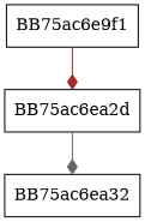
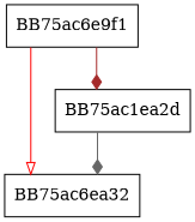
  digraph {
    splines=ortho
    node [shape=box]
    edge [arrowhead=diamond]
    n1 [label=BB75ac6e9f1]
    BB75ac6ea32
-   BB75ac6ea2d
+   BB75ac6ea2d [label=BB75ac1ea2d]
+   n1 -> BB75ac6ea32 [arrowhead=onormal color=red]
    n1 -> BB75ac6ea2d [color=brown]
    BB75ac6ea2d -> BB75ac6ea32 [color=gray40]
  }
